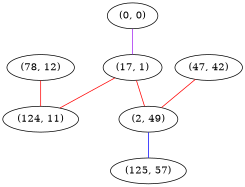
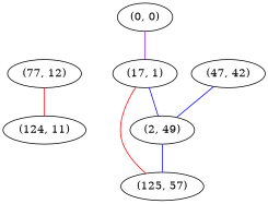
  graph {
    edge [color=red weight=1]
-   "(77, 12)" [label="(78, 12)"]
+   "(77, 12)"
    "(124, 11)"
    "(47, 42)"
    "(2, 49)"
    n5 [label="(17, 1)"]
    "(0, 0)"
    "(125, 57)"
    "(77, 12)" -- "(124, 11)"
-   "(47, 42)" -- "(2, 49)"
+   "(47, 42)" -- "(2, 49)" [color=blue]
    "(2, 49)" -- "(125, 57)" [color=blue weight=3]
-   n5 -- "(2, 49)" [weight=3]
-   n5 -- "(124, 11)"
+   n5 -- "(2, 49)" [color=blue weight=3]
+   n5 -- "(125, 57)"
    "(0, 0)" -- n5 [color=purple weight=4]
  }
